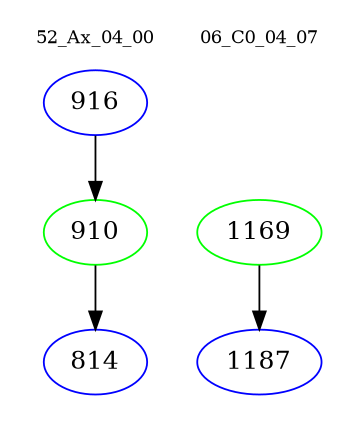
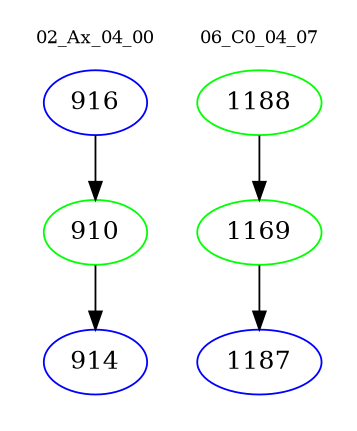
  digraph {
    node [color=blue]
    edge [color=black]
    n1 [label=916]
    n2 [color=green label=910]
-   n3 [label=814]
+   n3 [label=914]
+   n4 [color=green label=1188]
    n5 [color=green label=1169]
    n6 [label=1187]
    subgraph cluster_1 {
      color=white
      fontsize=10
-     label="52_Ax_04_00"
+     label="02_Ax_04_00"
      n1
      n2
      n3
    }
    subgraph cluster_2 {
      color=white
      fontsize=10
      label="06_C0_04_07"
+     n4
      n5
      n6
    }
    n1 -> n2
    n2 -> n3
+   n4 -> n5
    n5 -> n6
  }
